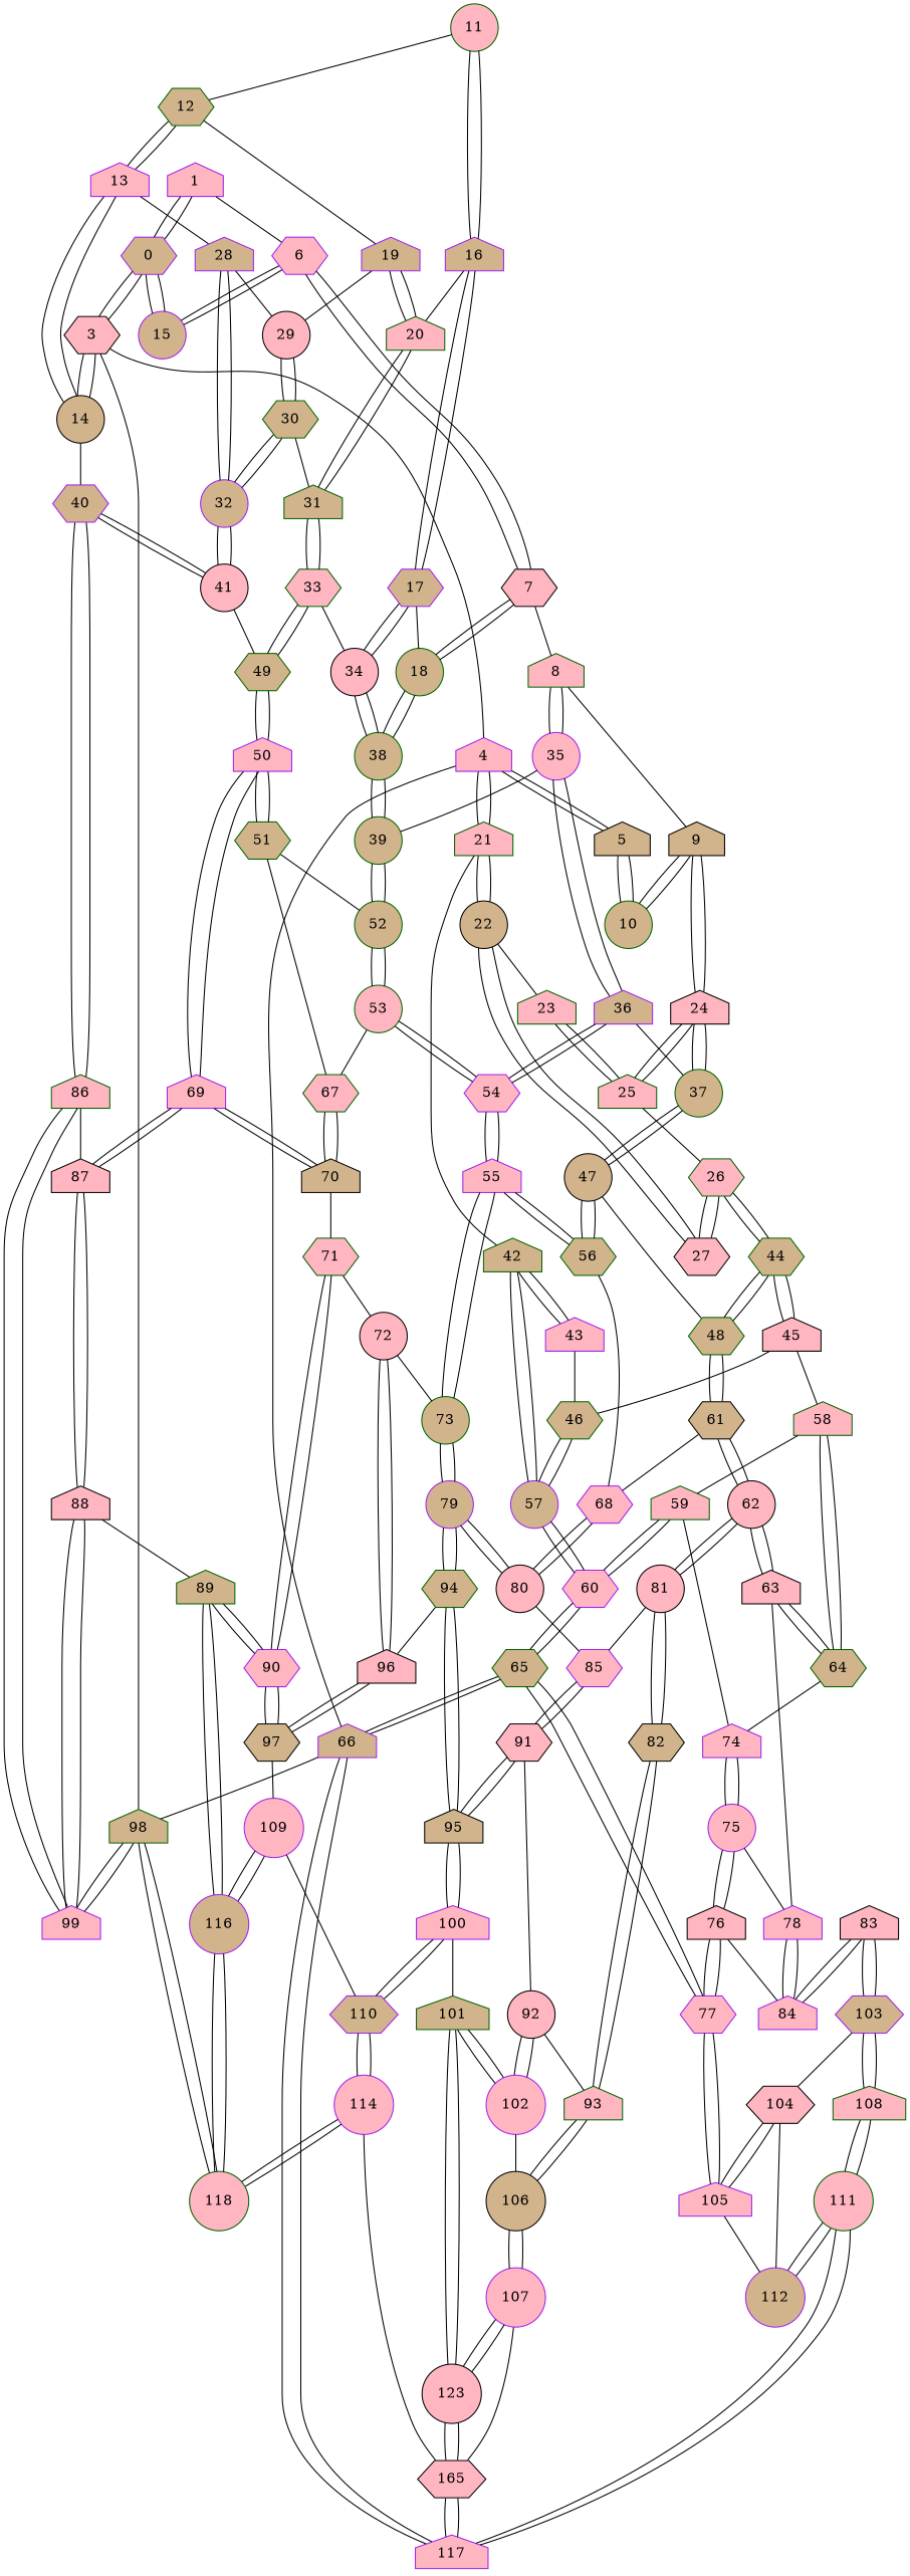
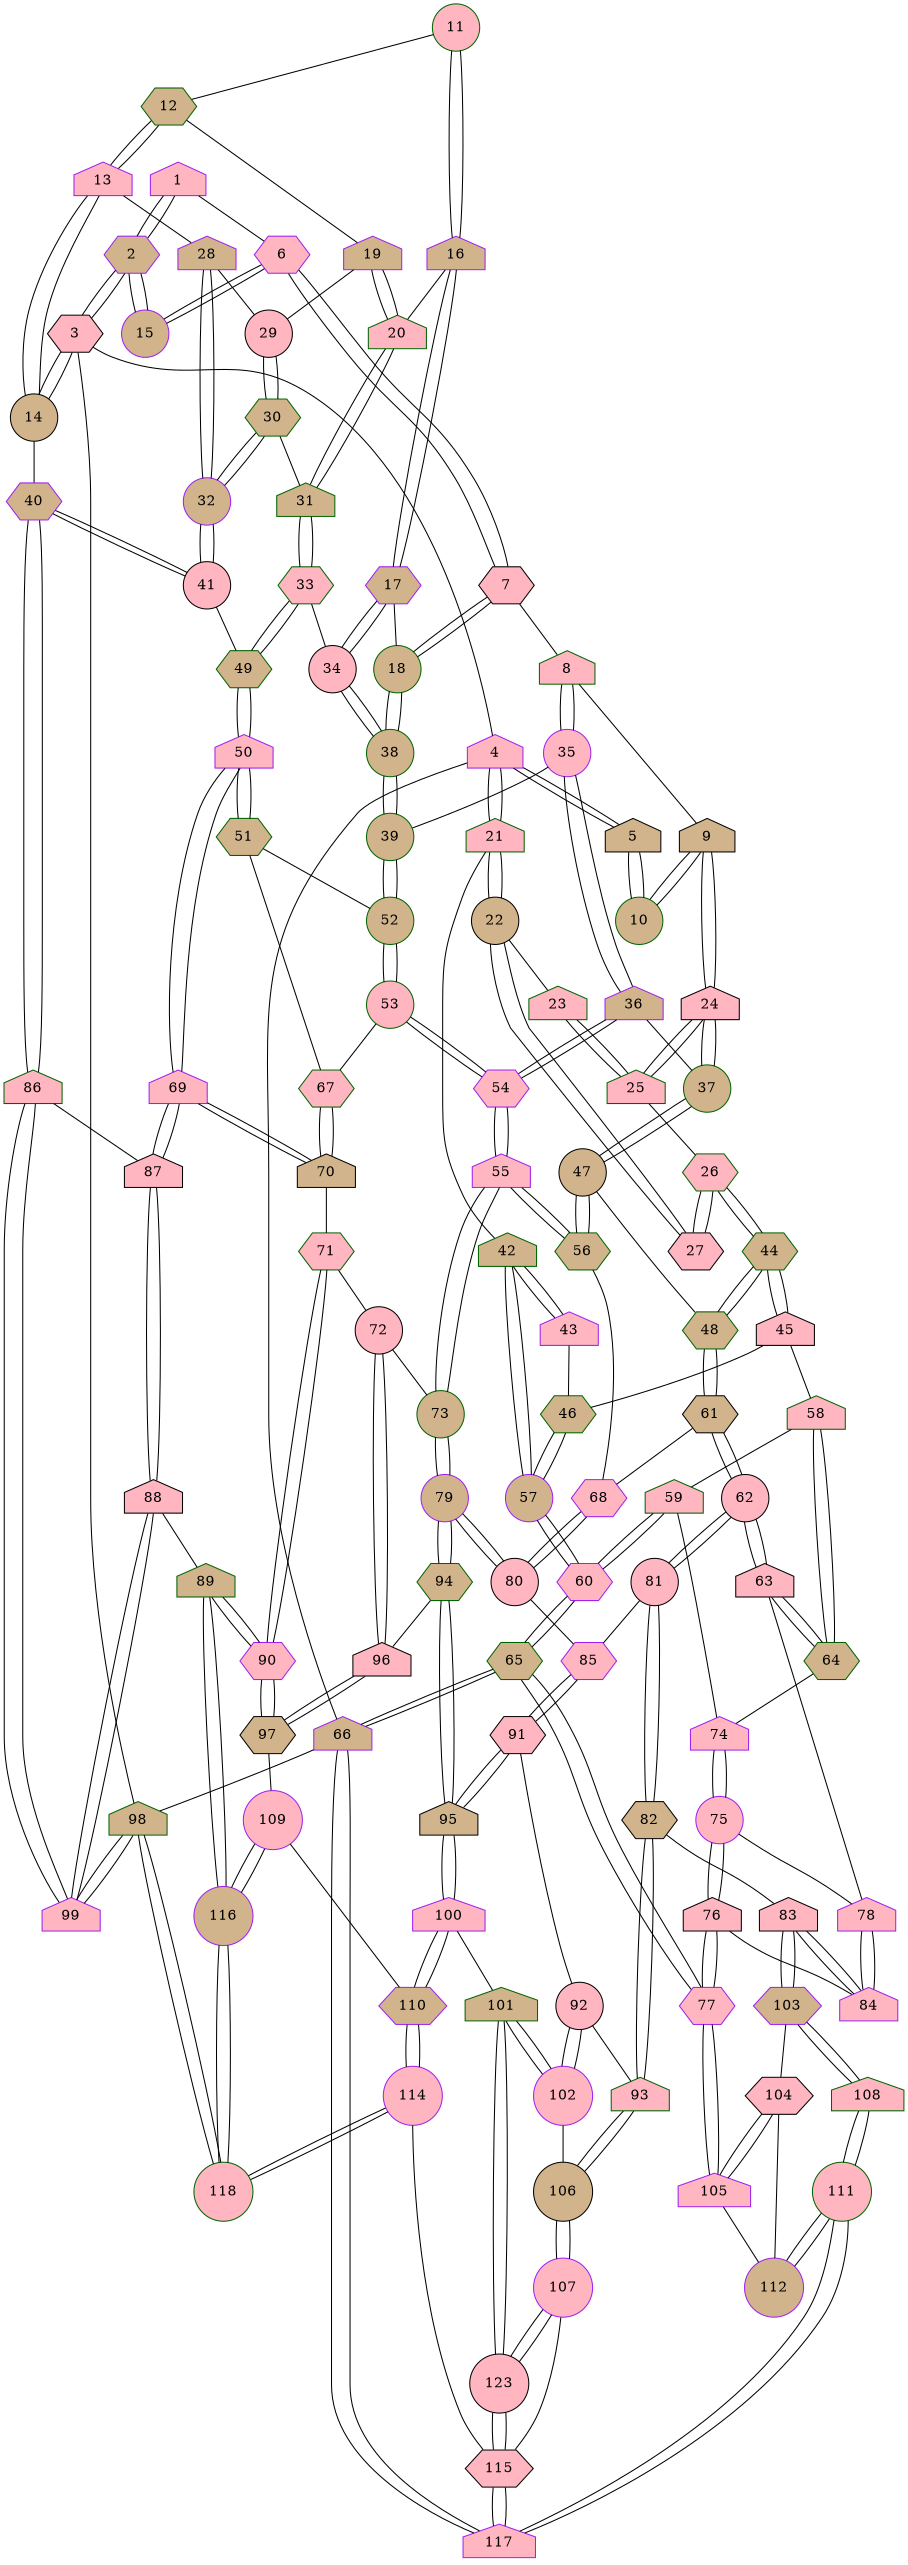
  graph {
    node [color=purple fillcolor=lightpink shape=house style=filled]
-   2 [fillcolor=tan shape=hexagon label=0]
+   2 [fillcolor=tan shape=hexagon]
    1
    6 [shape=hexagon]
    3 [color=black shape=hexagon]
    15 [fillcolor=tan shape=circle]
    7 [color=black shape=hexagon]
    4
    14 [color=black fillcolor=tan shape=circle]
    98 [color=darkgreen fillcolor=tan]
    5 [color=black fillcolor=tan]
    21 [color=darkgreen]
    66 [fillcolor=tan]
    40 [fillcolor=tan shape=hexagon]
    99
    118 [color=darkgreen shape=circle]
    10 [color=darkgreen fillcolor=tan shape=circle]
    22 [color=black fillcolor=tan shape=circle]
    42 [color=darkgreen fillcolor=tan]
    117
    8 [color=darkgreen]
    18 [color=darkgreen fillcolor=tan shape=circle]
    9 [color=black fillcolor=tan]
    35 [shape=circle]
    38 [color=darkgreen fillcolor=tan shape=circle]
    24 [color=black]
    36 [fillcolor=tan]
    39 [color=darkgreen fillcolor=tan shape=circle]
    25 [color=darkgreen]
    37 [color=darkgreen fillcolor=tan shape=circle]
    11 [color=darkgreen shape=circle]
    12 [color=darkgreen fillcolor=tan shape=hexagon]
    16 [fillcolor=tan]
    13
    19 [fillcolor=tan]
    17 [fillcolor=tan shape=hexagon]
    20 [color=darkgreen]
    28 [fillcolor=tan]
    29 [color=black shape=circle]
    32 [fillcolor=tan shape=circle]
    41 [color=black shape=circle]
    86 [color=darkgreen]
    34 [color=black shape=circle]
    31 [color=darkgreen fillcolor=tan]
    30 [color=darkgreen fillcolor=tan shape=hexagon]
    33 [color=darkgreen shape=hexagon]
    23 [color=darkgreen]
    27 [color=black shape=hexagon]
    43
    57 [fillcolor=tan shape=circle]
    26 [color=darkgreen shape=hexagon]
    47 [color=black fillcolor=tan shape=circle]
    44 [color=darkgreen fillcolor=tan shape=hexagon]
    45 [color=black]
    48 [color=darkgreen fillcolor=tan shape=hexagon]
    49 [color=darkgreen fillcolor=tan shape=hexagon]
    50
    54 [shape=hexagon]
    52 [color=darkgreen fillcolor=tan shape=circle]
    55
    56 [color=darkgreen fillcolor=tan shape=hexagon]
    53 [color=darkgreen shape=circle]
    87 [color=black]
    46 [color=darkgreen fillcolor=tan shape=hexagon]
    60 [shape=hexagon]
    58 [color=darkgreen]
    61 [color=black fillcolor=tan shape=hexagon]
    59 [color=darkgreen]
    64 [color=darkgreen fillcolor=tan shape=hexagon]
    68 [shape=hexagon]
    62 [color=black shape=circle]
    51 [color=darkgreen fillcolor=tan shape=hexagon]
    69
    67 [color=darkgreen shape=hexagon]
    70 [color=black fillcolor=tan]
    73 [color=darkgreen fillcolor=tan shape=circle]
    79 [fillcolor=tan shape=circle]
    80 [color=black shape=circle]
    65 [color=darkgreen fillcolor=tan shape=hexagon]
    74
    75 [shape=circle]
    77 [shape=hexagon]
    63 [color=black]
    81 [color=black shape=circle]
    78
    85 [shape=hexagon]
    82 [color=black fillcolor=tan shape=hexagon]
    84
    105
    71 [color=darkgreen shape=hexagon]
    88 [color=black]
    72 [color=black shape=circle]
    90 [shape=hexagon]
    96 [color=black]
    97 [color=black fillcolor=tan shape=hexagon]
    94 [color=darkgreen fillcolor=tan shape=hexagon]
    76 [color=black]
    112 [fillcolor=tan shape=circle]
    95 [color=black fillcolor=tan]
    91 [color=black shape=hexagon]
    83 [color=black]
    93 [color=darkgreen]
    103 [fillcolor=tan shape=hexagon]
    106 [color=black fillcolor=tan shape=circle]
    104 [color=black shape=hexagon]
    108 [color=darkgreen]
    92 [color=black shape=circle]
    89 [color=darkgreen fillcolor=tan]
    116 [fillcolor=tan shape=circle]
    109 [shape=circle]
    102 [shape=circle]
    100
    107 [shape=circle]
    101 [color=darkgreen fillcolor=tan]
    110 [fillcolor=tan shape=hexagon]
    n115 [color=black label=123 shape=circle]
    114 [shape=circle]
-   115 [color=black shape=hexagon label=165]
+   115 [color=black shape=hexagon]
    111 [color=darkgreen shape=circle]
    2 -- 3
    2 -- 3
    2 -- 15
    2 -- 15
    1 -- 2
    1 -- 2
    1 -- 6
    6 -- 15
    6 -- 15
    6 -- 7
    6 -- 7
    3 -- 4
    3 -- 14
    3 -- 14
    3 -- 98
    7 -- 8
    7 -- 18
    7 -- 18
    4 -- 5
    4 -- 5
    4 -- 21
    4 -- 21
    4 -- 66
    14 -- 40
    98 -- 99
    98 -- 99
    98 -- 118
    98 -- 118
    5 -- 10
    5 -- 10
    21 -- 22
    21 -- 22
    21 -- 42
    66 -- 98
    66 -- 117
    66 -- 117
    40 -- 41
    40 -- 41
    40 -- 86
    40 -- 86
    22 -- 23
    22 -- 27
    22 -- 27
    42 -- 43
    42 -- 43
    42 -- 57
    42 -- 57
    8 -- 9
    8 -- 35
    8 -- 35
    18 -- 38
    18 -- 38
    9 -- 10
    9 -- 10
    9 -- 24
    9 -- 24
    35 -- 36
    35 -- 36
    35 -- 39
    38 -- 39
    38 -- 39
    24 -- 25
    24 -- 25
    24 -- 37
    24 -- 37
    36 -- 37
    36 -- 54
    36 -- 54
    39 -- 52
    39 -- 52
    25 -- 26
    37 -- 47
    37 -- 47
    11 -- 12
    11 -- 16
    11 -- 16
    12 -- 13
    12 -- 13
    12 -- 19
    16 -- 17
    16 -- 17
    16 -- 20
    13 -- 14
    13 -- 14
    13 -- 28
    19 -- 20
    19 -- 20
    19 -- 29
    17 -- 18
    17 -- 34
    17 -- 34
    20 -- 31
    20 -- 31
    28 -- 29
    28 -- 32
    28 -- 32
    29 -- 30
    29 -- 30
    32 -- 41
    32 -- 41
    41 -- 49
    86 -- 99
    86 -- 99
    86 -- 87
    34 -- 38
    34 -- 38
    31 -- 33
    31 -- 33
    30 -- 32
    30 -- 32
    30 -- 31
    33 -- 34
    33 -- 49
    33 -- 49
    23 -- 25
    23 -- 25
    43 -- 46
    57 -- 60
    57 -- 60
    26 -- 27
    26 -- 27
    26 -- 44
    26 -- 44
    47 -- 48
    47 -- 56
    47 -- 56
    44 -- 45
    44 -- 45
    44 -- 48
    44 -- 48
    45 -- 46
    45 -- 58
    48 -- 61
    48 -- 61
    49 -- 50
    49 -- 50
    50 -- 51
    50 -- 51
    50 -- 69
    50 -- 69
    54 -- 55
    54 -- 55
    52 -- 53
    52 -- 53
    55 -- 56
    55 -- 56
    55 -- 73
    55 -- 73
    56 -- 68
    53 -- 54
    53 -- 54
    53 -- 67
    87 -- 88
    87 -- 88
    46 -- 57
    46 -- 57
    60 -- 65
    60 -- 65
    58 -- 59
    58 -- 64
    58 -- 64
    61 -- 68
    61 -- 62
    61 -- 62
    59 -- 60
    59 -- 60
    59 -- 74
    64 -- 74
    68 -- 80
    68 -- 80
    62 -- 63
    62 -- 63
    62 -- 81
    62 -- 81
    51 -- 52
    51 -- 67
    69 -- 87
    69 -- 87
    69 -- 70
    69 -- 70
    67 -- 70
    67 -- 70
    70 -- 71
    73 -- 79
    73 -- 79
    79 -- 80
    79 -- 80
    79 -- 94
    79 -- 94
    80 -- 85
    65 -- 66
    65 -- 66
    65 -- 77
    65 -- 77
    74 -- 75
    74 -- 75
    75 -- 78
    75 -- 76
    75 -- 76
    77 -- 105
    77 -- 105
    63 -- 64
    63 -- 64
    63 -- 78
    81 -- 85
    81 -- 82
    81 -- 82
    78 -- 84
    78 -- 84
    85 -- 91
    85 -- 91
+   82 -- 83
    82 -- 93
    82 -- 93
    105 -- 112
    71 -- 72
    71 -- 90
    71 -- 90
    88 -- 99
    88 -- 99
    88 -- 89
    72 -- 73
    72 -- 96
    72 -- 96
    90 -- 97
    90 -- 97
    96 -- 97
    96 -- 97
    97 -- 109
    94 -- 96
    94 -- 95
    94 -- 95
    76 -- 77
    76 -- 77
    76 -- 84
    95 -- 100
    95 -- 100
    91 -- 95
    91 -- 95
    91 -- 92
    83 -- 84
    83 -- 84
    83 -- 103
    83 -- 103
    93 -- 106
    93 -- 106
    103 -- 104
    103 -- 108
    103 -- 108
    106 -- 107
    106 -- 107
    104 -- 105
    104 -- 105
    104 -- 112
    108 -- 111
    108 -- 111
    92 -- 93
    92 -- 102
    92 -- 102
    89 -- 90
    89 -- 90
    89 -- 116
    89 -- 116
    116 -- 118
    116 -- 118
    109 -- 116
    109 -- 116
    109 -- 110
    102 -- 106
    100 -- 101
    100 -- 110
    100 -- 110
    107 -- n115
    107 -- n115
    107 -- 115
    101 -- 102
    101 -- 102
    101 -- n115
    101 -- n115
    110 -- 114
    110 -- 114
    n115 -- 115
    n115 -- 115
    114 -- 118
    114 -- 118
    114 -- 115
    115 -- 117
    115 -- 117
    111 -- 117
    111 -- 117
    111 -- 112
    111 -- 112
  }
